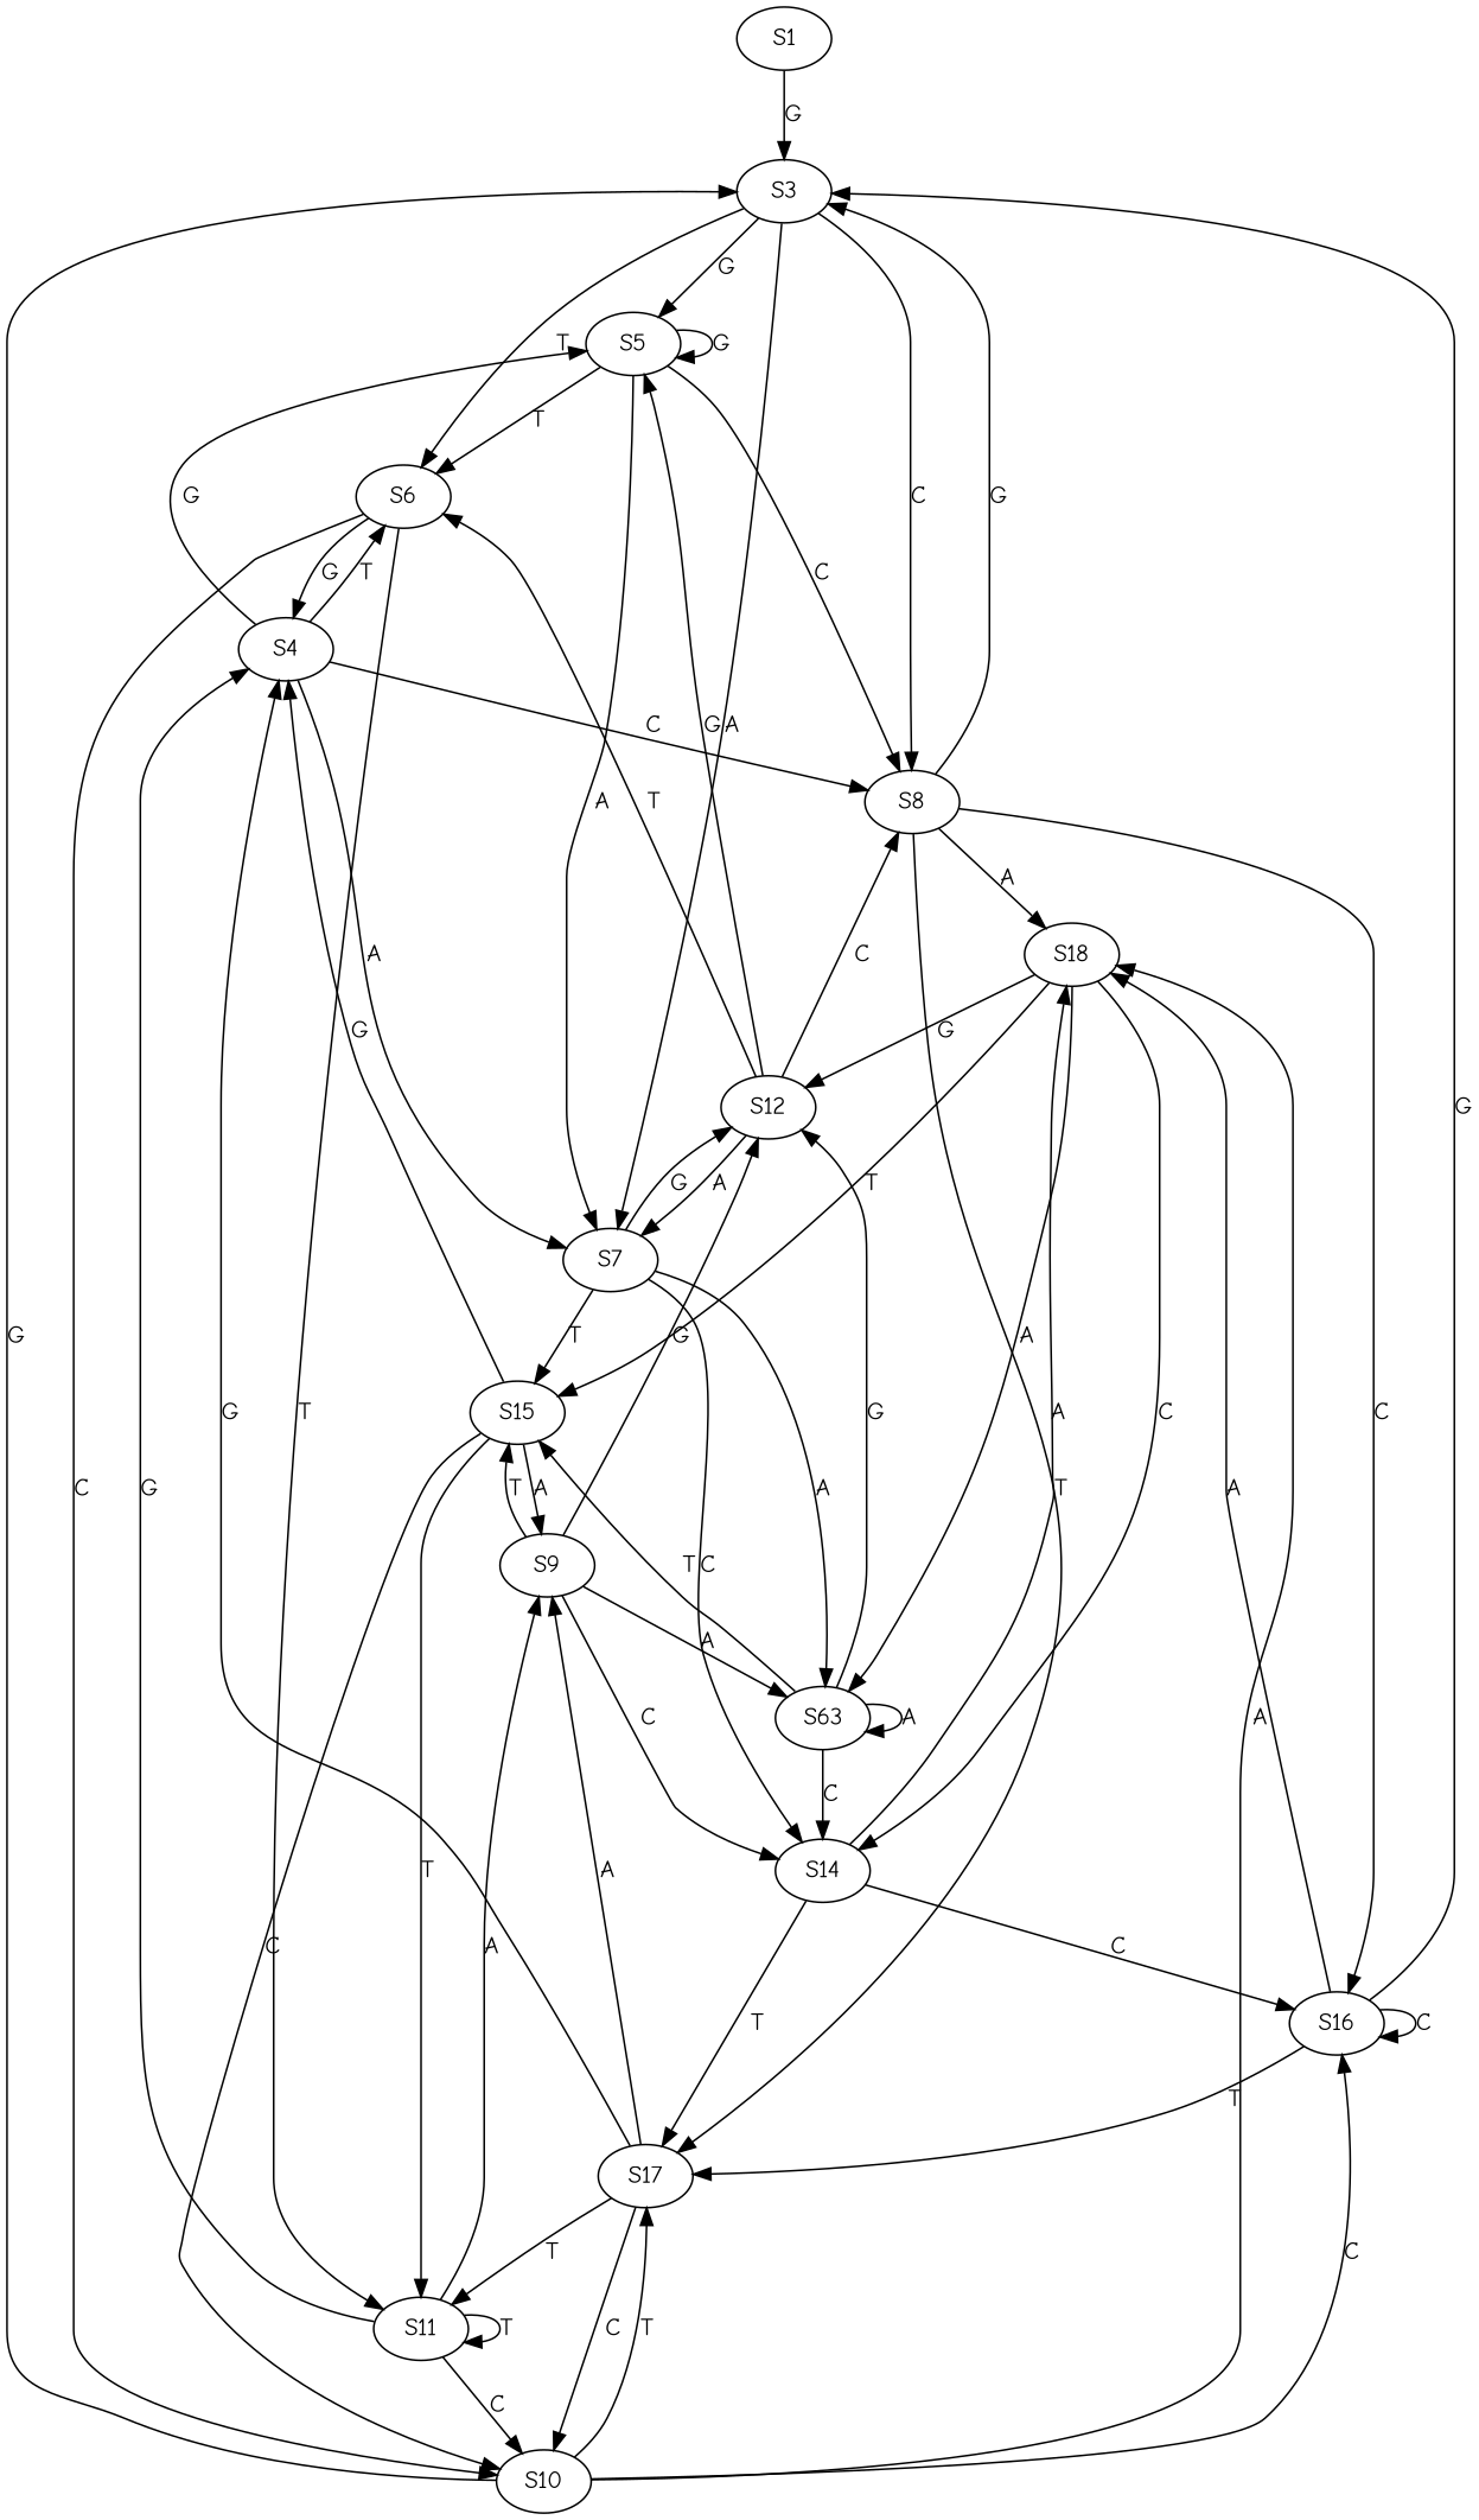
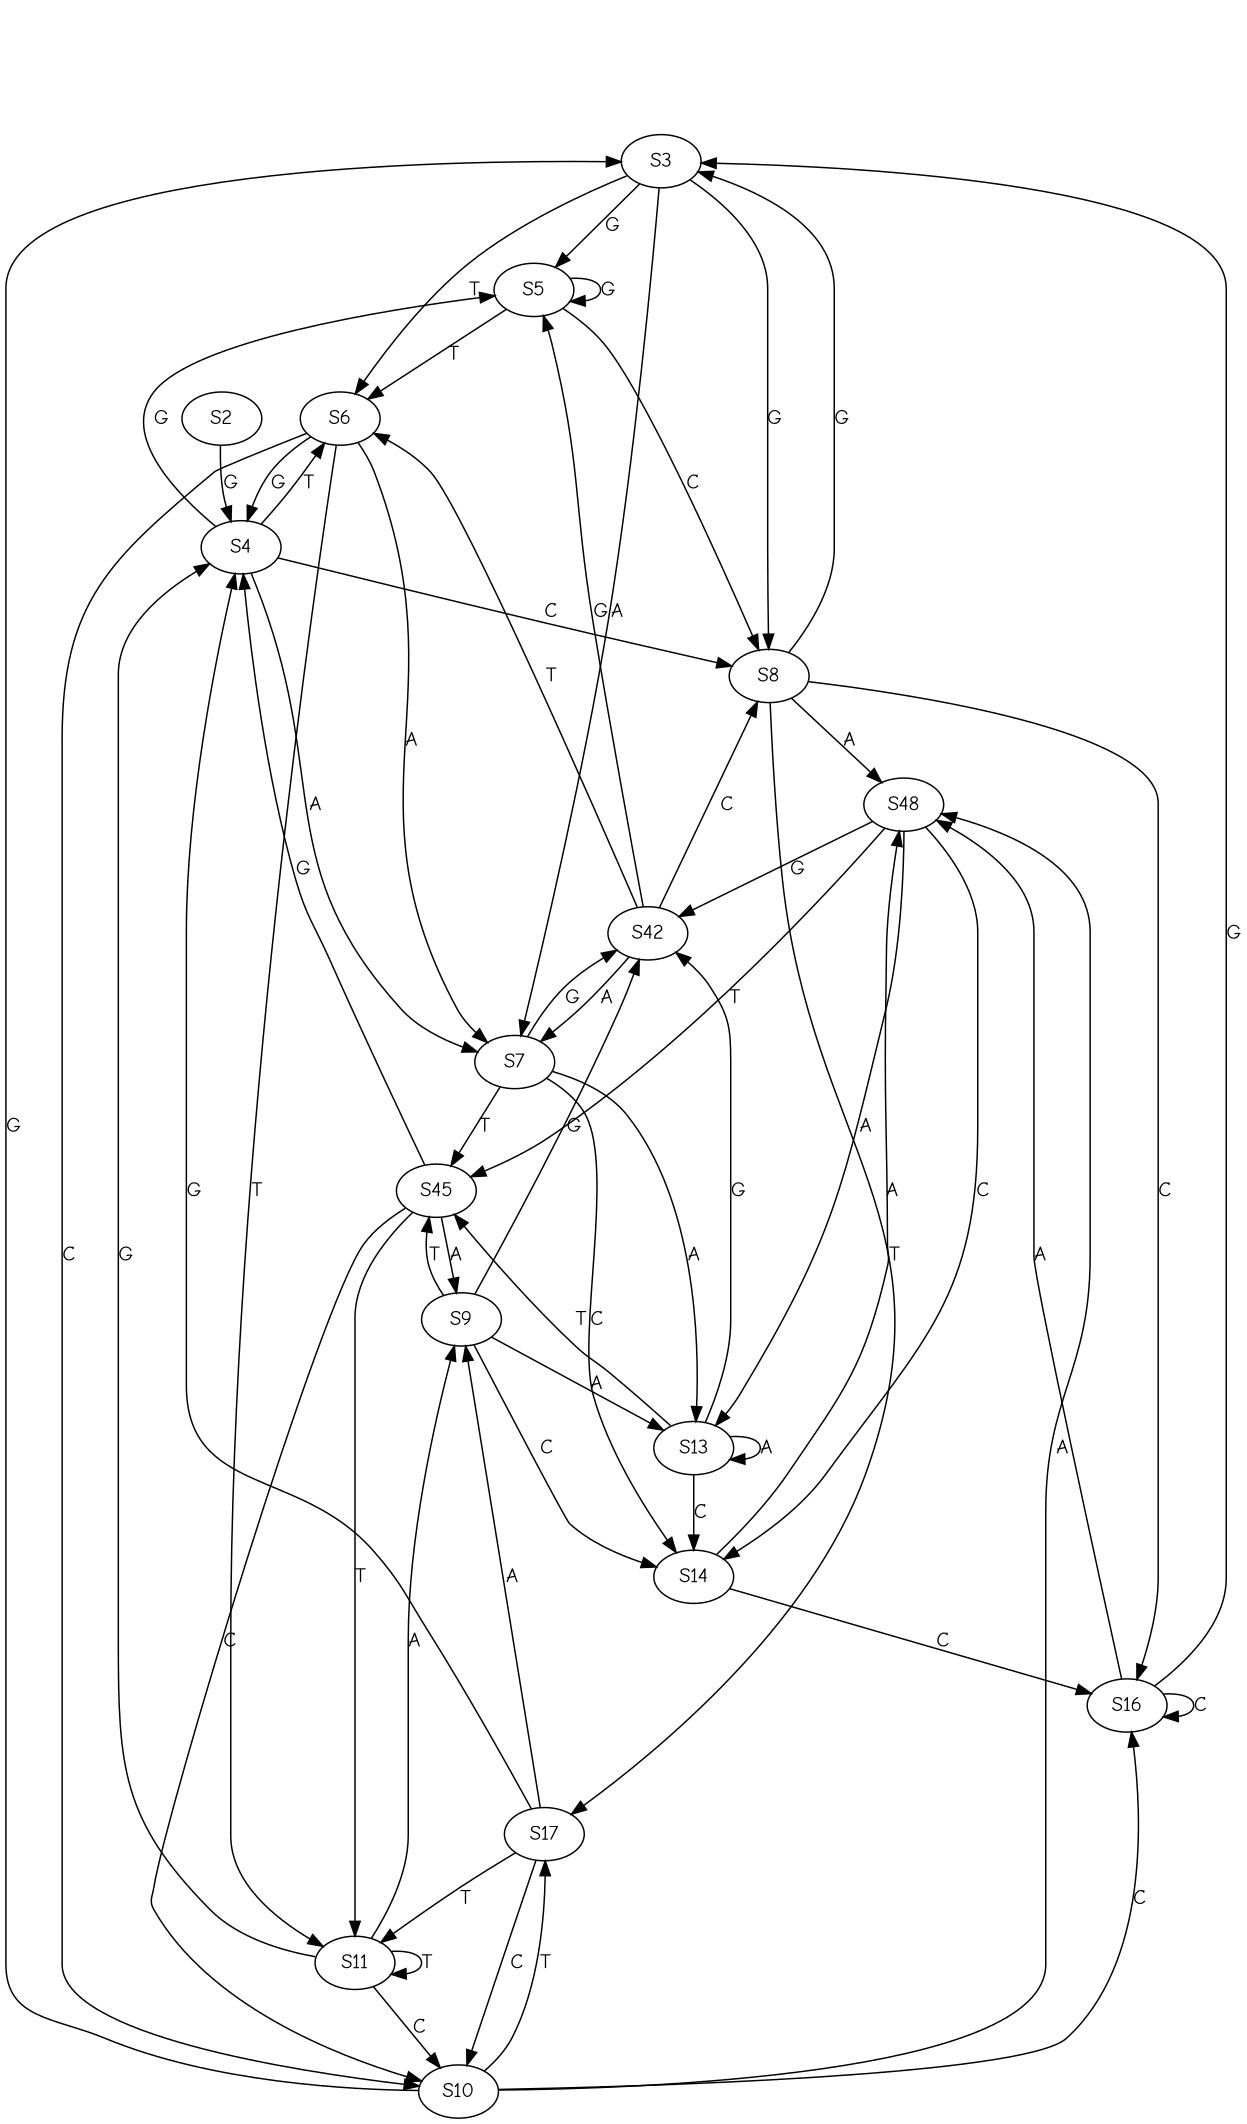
  strict digraph {
    fontname="Comic Neue"
    node [fontname="Comic Neue"]
    edge [fontname="Comic Neue"]
-   S1
    S3
+   S2
    S4
    S5
    S6
    S7
    S8
    S10
    S11
-   S12
-   S13 [label=S63]
+   S12 [label=S42]
+   S13
    S14
-   S15
+   S15 [label=S45]
    S16
    S17
-   S18
+   S18 [label=S48]
    S9
-   S1 -> S3 [label=G]
    S3 -> S5 [label=G]
    S3 -> S6 [label=T]
    S3 -> S7 [label=A]
-   S3 -> S8 [label=C]
+   S3 -> S8 [label=G]
+   S2 -> S4 [label=G]
    S4 -> S5 [label=G]
    S4 -> S6 [label=T]
    S4 -> S7 [label=A]
    S4 -> S8 [label=C]
    S5 -> S5 [label=G]
    S5 -> S6 [label=T]
-   S5 -> S7 [label=A]
+   S6 -> S7 [label=A]
    S5 -> S8 [label=C]
    S6 -> S4 [label=G]
    S6 -> S10 [label=C]
    S6 -> S11 [label=T]
    S7 -> S12 [label=G]
    S7 -> S13 [label=A]
    S7 -> S14 [label=C]
    S7 -> S15 [label=T]
    S8 -> S3 [label=G]
    S8 -> S16 [label=C]
    S8 -> S17 [label=T]
    S8 -> S18 [label=A]
    S10 -> S3 [label=G]
    S10 -> S16 [label=C]
    S10 -> S17 [label=T]
    S10 -> S18 [label=A]
    S11 -> S4 [label=G]
    S11 -> S10 [label=C]
    S11 -> S11 [label=T]
    S11 -> S9 [label=A]
    S12 -> S5 [label=G]
    S12 -> S6 [label=T]
    S12 -> S7 [label=A]
    S12 -> S8 [label=C]
    S13 -> S12 [label=G]
    S13 -> S13 [label=A]
    S13 -> S14 [label=C]
    S13 -> S15 [label=T]
    S14 -> S16 [label=C]
-   S14 -> S17 [label=T]
    S14 -> S18 [label=A]
    S15 -> S4 [label=G]
    S15 -> S10 [label=C]
    S15 -> S11 [label=T]
    S15 -> S9 [label=A]
    S16 -> S3 [label=G]
    S16 -> S16 [label=C]
-   S16 -> S17 [label=T]
    S16 -> S18 [label=A]
    S17 -> S4 [label=G]
    S17 -> S10 [label=C]
    S17 -> S11 [label=T]
    S17 -> S9 [label=A]
    S18 -> S12 [label=G]
    S18 -> S13 [label=A]
    S18 -> S14 [label=C]
    S18 -> S15 [label=T]
    S9 -> S12 [label=G]
    S9 -> S13 [label=A]
    S9 -> S14 [label=C]
    S9 -> S15 [label=T]
  }
